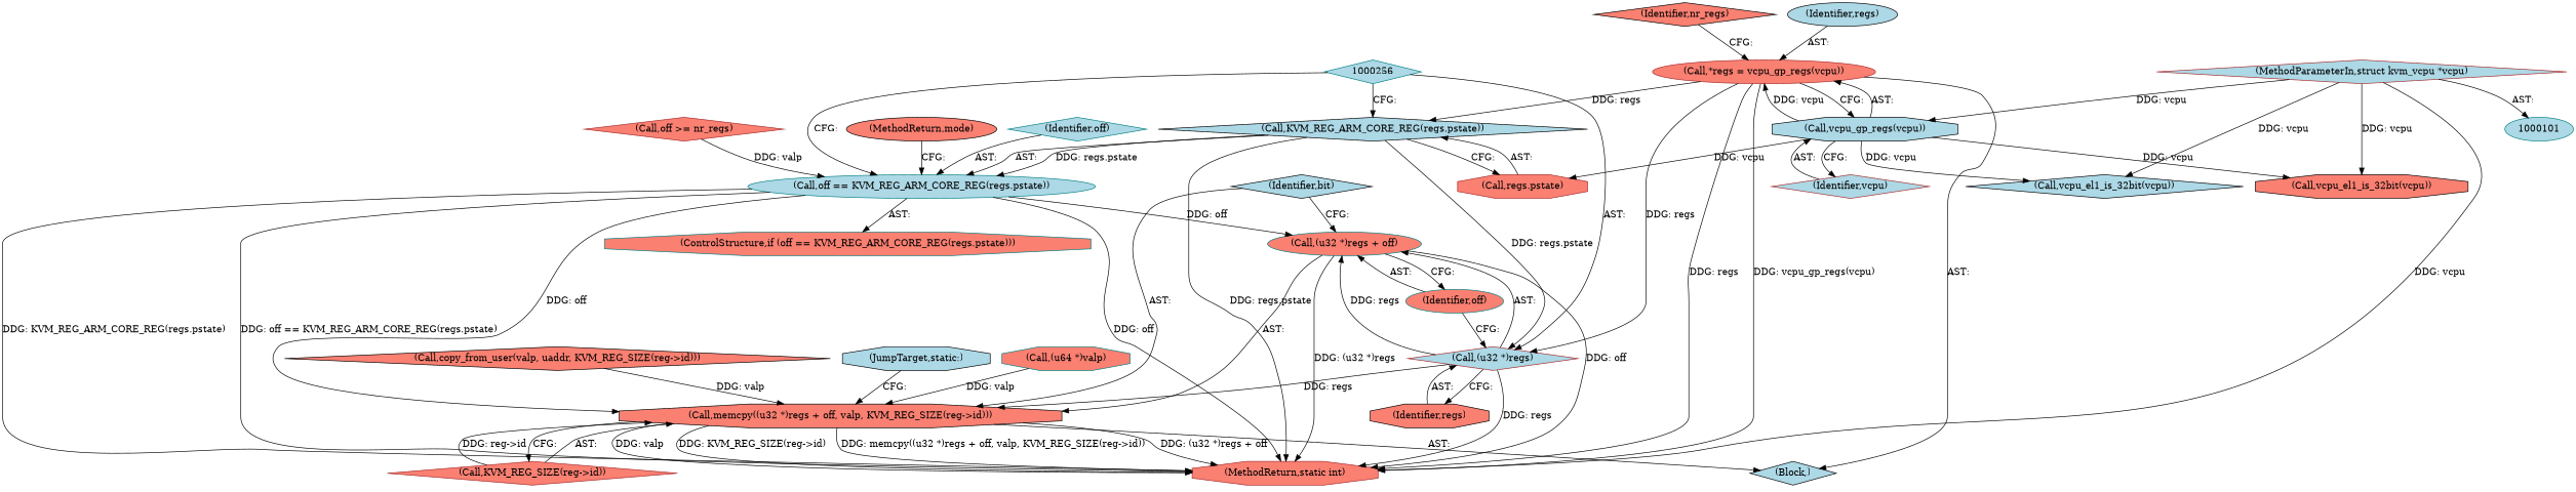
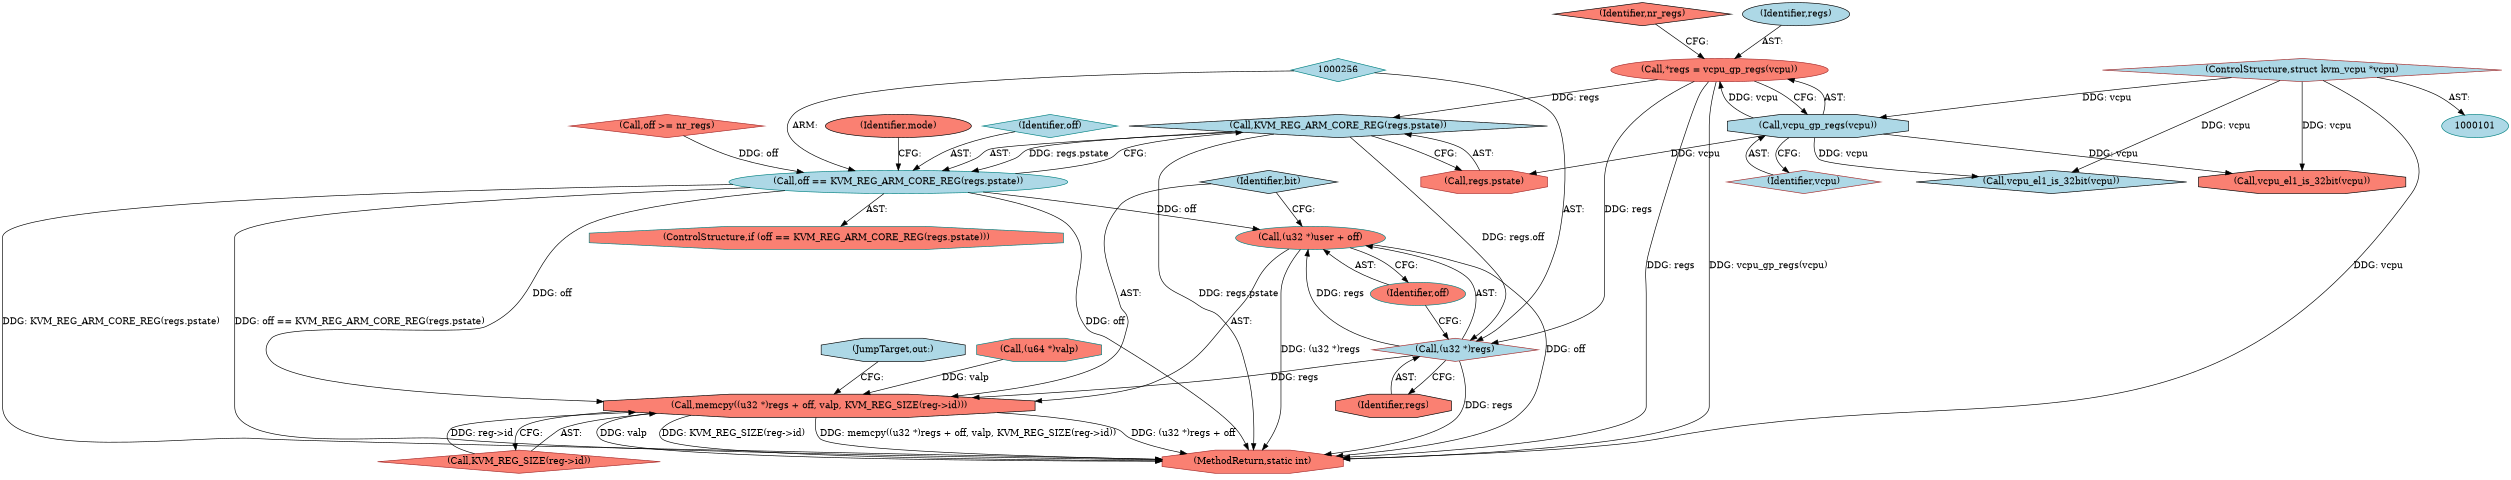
  digraph {
    node [color=black fillcolor=salmon shape=diamond style=filled]
    n1 [fillcolor=lightblue label="(Call,KVM_REG_ARM_CORE_REG(regs.pstate))"]
    n2 [color=teal fillcolor=lightblue label="(Call,off == KVM_REG_ARM_CORE_REG(regs.pstate))" shape=ellipse]
    n3 [color=brown fillcolor=lightblue label="(Call,(u32 *)regs)"]
    n4 [color=brown label="(MethodReturn,static int)" shape=octagon]
    n5 [color=brown label="(Call,regs.pstate)" shape=octagon]
    n6 [label="(Call,memcpy((u32 *)regs + off, valp, KVM_REG_SIZE(reg->id)))" shape=octagon]
-   n7 [color=teal label="(Call,(u32 *)regs + off)" shape=ellipse]
+   n7 [color=teal label="(Call,(u32 *)user + off)" shape=ellipse]
    n8 [color=teal label="(ControlStructure,if (off == KVM_REG_ARM_CORE_REG(regs.pstate)))" shape=octagon]
    n9 [label="(Identifier,regs)" shape=octagon]
    n10 [color=brown label="(Call,*regs = vcpu_gp_regs(vcpu))" shape=ellipse]
    n11 [fillcolor=lightblue label="(Call,vcpu_gp_regs(vcpu))" shape=octagon]
-   n12 [fillcolor=lightblue label="(Block,)"]
    n13 [color=brown fillcolor=lightblue label="(Identifier,vcpu)"]
    n14 [fillcolor=lightblue label="(Call,vcpu_el1_is_32bit(vcpu))"]
    n15 [label="(Call,vcpu_el1_is_32bit(vcpu))" shape=octagon]
-   n16 [color=brown fillcolor=lightblue label="(MethodParameterIn,struct kvm_vcpu *vcpu)"]
+   n16 [color=brown fillcolor=lightblue label="(ControlStructure,struct kvm_vcpu *vcpu)"]
    1000101 [color=teal fillcolor=lightblue shape=ellipse]
    n18 [color=brown label="(Call,KVM_REG_SIZE(reg->id))"]
    n19 [color=teal label="(Identifier,off)" shape=ellipse]
-   n20 [label="(Call,copy_from_user(valp, uaddr, KVM_REG_SIZE(reg->id)))"]
-   n21 [fillcolor=lightblue label="(JumpTarget,static:)" shape=octagon]
+   n21 [fillcolor=lightblue label="(JumpTarget,out:)" shape=octagon]
    n22 [label="(Identifier,nr_regs)"]
-   n23 [label="(MethodReturn,mode)" shape=ellipse]
+   n23 [label="(Identifier,mode)" shape=ellipse]
    n24 [fillcolor=lightblue label="(Identifier,regs)" shape=ellipse]
    n25 [color=teal fillcolor=lightblue label="(Identifier,off)"]
    n26 [color=teal label="(Call,(u64 *)valp)" shape=octagon]
    n27 [fillcolor=lightblue label="(Identifier,bit)"]
    n28 [color=brown label="(Call,off >= nr_regs)"]
    1000256 [color=teal fillcolor=lightblue]
    n1 -> n2 [label="AST: "]
    n1 -> n2 [label="DDG: regs.pstate"]
-   n1 -> n3 [label="DDG: regs.pstate"]
+   n1 -> n3 [label="DDG: regs.off"]
    n1 -> n4 [label="DDG: regs.pstate"]
    n1 -> n5 [label="CFG: "]
-   1000256 -> n1 [label="CFG: "]
+   n2 -> n1 [label="CFG: "]
    n2 -> n4 [label="DDG: off == KVM_REG_ARM_CORE_REG(regs.pstate)"]
    n2 -> n4 [label="DDG: KVM_REG_ARM_CORE_REG(regs.pstate)"]
    n2 -> n4 [label="DDG: off"]
    n2 -> n6 [label="DDG: off"]
    n2 -> n7 [label="DDG: off"]
    n2 -> n8 [label="AST: "]
    n3 -> n4 [label="DDG: regs"]
    n3 -> n6 [label="DDG: regs"]
    n3 -> n7 [label="AST: "]
    n3 -> n7 [label="DDG: regs"]
    n3 -> n9 [label="CFG: "]
    n5 -> n1 [label="AST: "]
    n6 -> n4 [label="DDG: valp"]
    n6 -> n4 [label="DDG: KVM_REG_SIZE(reg->id)"]
    n6 -> n4 [label="DDG: memcpy((u32 *)regs + off, valp, KVM_REG_SIZE(reg->id))"]
    n6 -> n4 [label="DDG: (u32 *)regs + off"]
-   n6 -> n12 [label="AST: "]
    n6 -> n18 [label="CFG: "]
    n7 -> n4 [label="DDG: (u32 *)regs"]
    n7 -> n4 [label="DDG: off"]
    n7 -> n6 [label="AST: "]
    n7 -> n19 [label="CFG: "]
    n9 -> n3 [label="AST: "]
    n10 -> n1 [label="DDG: regs"]
    n10 -> n3 [label="DDG: regs"]
    n10 -> n4 [label="DDG: regs"]
    n10 -> n4 [label="DDG: vcpu_gp_regs(vcpu)"]
    n10 -> n11 [label="CFG: "]
-   n10 -> n12 [label="AST: "]
    n11 -> n5 [label="DDG: vcpu"]
    n11 -> n10 [label="AST: "]
    n11 -> n10 [label="DDG: vcpu"]
    n11 -> n13 [label="CFG: "]
    n11 -> n14 [label="DDG: vcpu"]
    n11 -> n15 [label="DDG: vcpu"]
    n13 -> n11 [label="AST: "]
    n16 -> n4 [label="DDG: vcpu"]
    n16 -> n11 [label="DDG: vcpu"]
    n16 -> n14 [label="DDG: vcpu"]
    n16 -> n15 [label="DDG: vcpu"]
    n16 -> 1000101 [label="AST: "]
    n18 -> n6 [label="AST: "]
    n18 -> n6 [label="DDG: reg->id"]
    n19 -> n3 [label="CFG: "]
    n19 -> n7 [label="AST: "]
-   n20 -> n6 [label="DDG: valp"]
    n21 -> n6 [label="CFG: "]
    n22 -> n10 [label="CFG: "]
    n23 -> n2 [label="CFG: "]
    n24 -> n10 [label="AST: "]
    n25 -> n2 [label="AST: "]
    n26 -> n6 [label="DDG: valp"]
    n27 -> n6 [label="AST: "]
    n27 -> n7 [label="CFG: "]
-   n28 -> n2 [label="DDG: valp"]
-   1000256 -> n2 [label="CFG: "]
+   n28 -> n2 [label="DDG: off"]
+   1000256 -> n2 [label="ARM: "]
    1000256 -> n3 [label="AST: "]
  }
